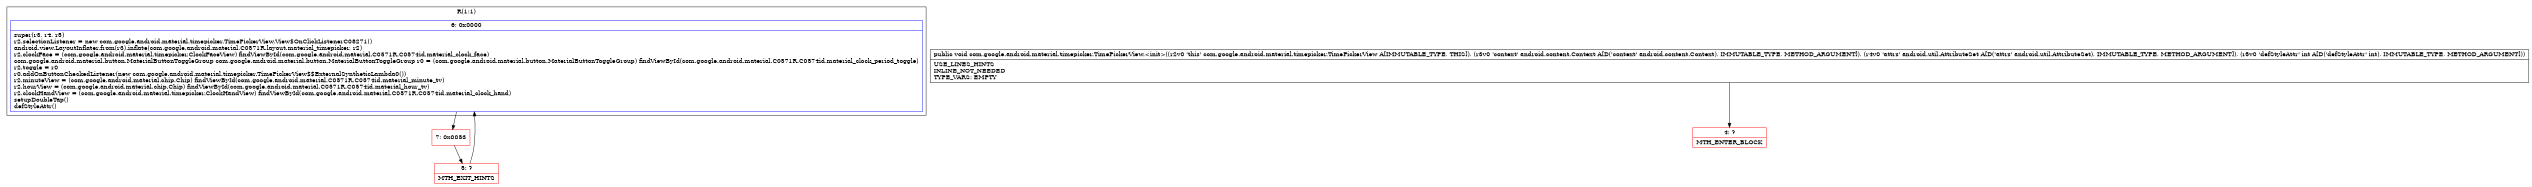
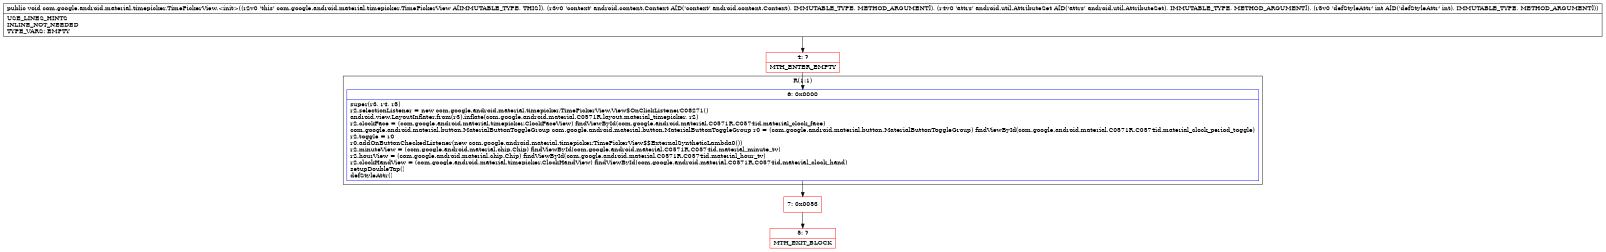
  digraph {
    node [color=red shape=record]
    n1 [color=blue label="{6\:\ 0x0000|super(r3, r4, r5)\lr2.selectionListener = new com.google.android.material.timepicker.TimePickerView.View$OnClickListenerC08271()\landroid.view.LayoutInflater.from(r3).inflate(com.google.android.material.C0571R.layout.material_timepicker, r2)\lr2.clockFace = (com.google.android.material.timepicker.ClockFaceView) findViewById(com.google.android.material.C0571R.C0574id.material_clock_face)\lcom.google.android.material.button.MaterialButtonToggleGroup com.google.android.material.button.MaterialButtonToggleGroup r0 = (com.google.android.material.button.MaterialButtonToggleGroup) findViewById(com.google.android.material.C0571R.C0574id.material_clock_period_toggle)\lr2.toggle = r0\lr0.addOnButtonCheckedListener(new com.google.android.material.timepicker.TimePickerView$$ExternalSyntheticLambda0())\lr2.minuteView = (com.google.android.material.chip.Chip) findViewById(com.google.android.material.C0571R.C0574id.material_minute_tv)\lr2.hourView = (com.google.android.material.chip.Chip) findViewById(com.google.android.material.C0571R.C0574id.material_hour_tv)\lr2.clockHandView = (com.google.android.material.timepicker.ClockHandView) findViewById(com.google.android.material.C0571R.C0574id.material_clock_hand)\lsetupDoubleTap()\ldefStyleAttr()\l}"]
    n2 [label="{7\:\ 0x0053}"]
-   n3 [label="{5\:\ ?|MTH_EXIT_HINTS\l}"]
-   n4 [label="{4\:\ ?|MTH_ENTER_BLOCK\l}"]
+   n3 [label="{5\:\ ?|MTH_EXIT_BLOCK\l}"]
+   n4 [label="{4\:\ ?|MTH_ENTER_EMPTY\l}"]
    n5 [label="{public void com.google.android.material.timepicker.TimePickerView.\<init\>((r2v0 'this' com.google.android.material.timepicker.TimePickerView A[IMMUTABLE_TYPE, THIS]), (r3v0 'context' android.content.Context A[D('context' android.content.Context), IMMUTABLE_TYPE, METHOD_ARGUMENT]), (r4v0 'attrs' android.util.AttributeSet A[D('attrs' android.util.AttributeSet), IMMUTABLE_TYPE, METHOD_ARGUMENT]), (r5v0 'defStyleAttr' int A[D('defStyleAttr' int), IMMUTABLE_TYPE, METHOD_ARGUMENT]))  | USE_LINES_HINTS\lINLINE_NOT_NEEDED\lTYPE_VARS: EMPTY\l}" color=""]
    subgraph cluster_1 {
      label="R(1:1)"
      n1
    }
    n1 -> n2
    n2 -> n3
-   n3 -> n1
+   n4 -> n1
    n5 -> n4
  }
